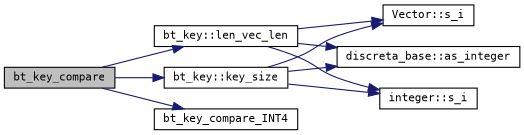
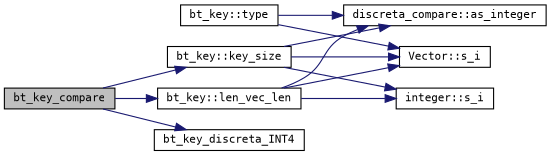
  digraph {
    fontname="DejaVu Sans Mono"
    rankdir=LR
    node [color=black fillcolor=white fontname="DejaVu Sans Mono" fontsize=10 shape=record style=filled]
    edge [color=midnightblue fontname="DejaVu Sans Mono" fontsize=10 labelfontname=Helvetica labelfontsize=10 style=solid]
    n1 [fillcolor=grey75 fontcolor=black height=0.2 label=bt_key_compare width=0.4]
    n2 [height=0.2 label="bt_key::key_size" width=0.4]
-   n3 [height=0.2 label=bt_key_compare_INT4 width=0.4]
+   n3 [height=0.2 label=bt_key_discreta_INT4 width=0.4]
    n4 [height=0.2 label="bt_key::len_vec_len" width=0.4]
+   n5 [height=0.2 label="bt_key::type" width=0.4]
    n6 [height=0.2 label="Vector::s_i" width=0.4]
-   n7 [height=0.2 label="discreta_base::as_integer" width=0.4]
+   n7 [height=0.2 label="discreta_compare::as_integer" width=0.4]
    n8 [height=0.2 label="integer::s_i" width=0.4]
    n1 -> n2
    n1 -> n3
    n1 -> n4
    n2 -> n6
    n2 -> n7
    n2 -> n8
    n4 -> n6
    n4 -> n7
    n4 -> n8
+   n5 -> n6
+   n5 -> n7
  }
